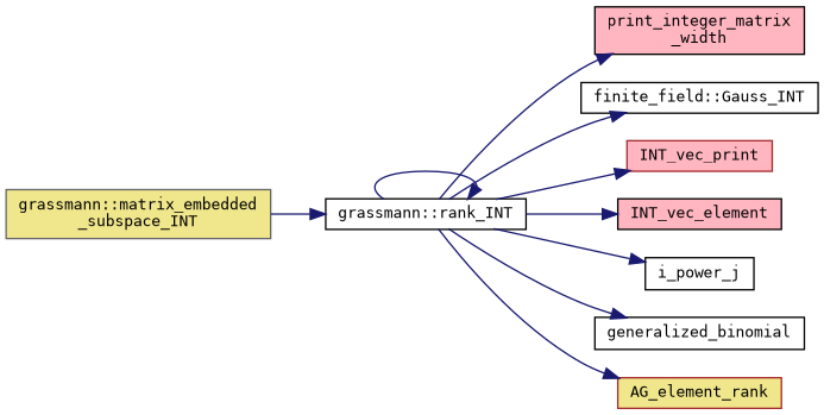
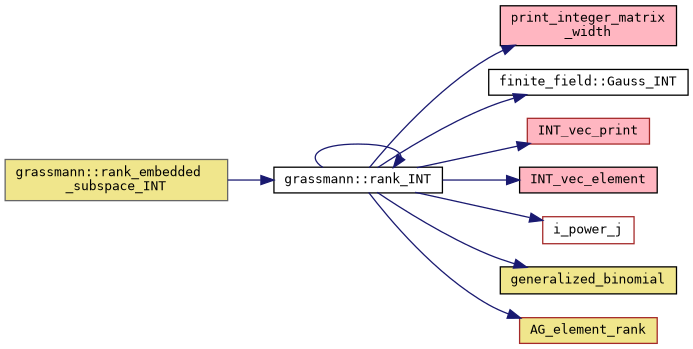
  digraph {
    fontname="DejaVu Sans Mono"
    rankdir=LR
    node [color=black fillcolor=white fontname="DejaVu Sans Mono" fontsize=10 shape=record style=filled]
    edge [color=midnightblue fontname="DejaVu Sans Mono" fontsize=10 labelfontname=Helvetica labelfontsize=10 style=solid]
-   n1 [color=gray40 fillcolor=khaki fontcolor=black height=0.2 label="grassmann::matrix_embedded\l_subspace_INT" width=0.4]
+   n1 [color=gray40 fillcolor=khaki fontcolor=black height=0.2 label="grassmann::rank_embedded\l_subspace_INT" width=0.4]
    n2 [height=0.2 label="grassmann::rank_INT" width=0.4]
    n3 [fillcolor=lightpink height=0.2 label="print_integer_matrix\l_width" width=0.4]
    n4 [height=0.2 label="finite_field::Gauss_INT" width=0.4]
    n5 [color=brown fillcolor=lightpink height=0.2 label=INT_vec_print width=0.4]
    n6 [fillcolor=lightpink height=0.2 label=INT_vec_element width=0.4]
-   n7 [height=0.2 label=i_power_j width=0.4]
-   n8 [height=0.2 label=generalized_binomial width=0.4]
+   n7 [color=brown height=0.2 label=i_power_j width=0.4]
+   n8 [fillcolor=khaki height=0.2 label=generalized_binomial width=0.4]
    n9 [color=brown fillcolor=khaki height=0.2 label=AG_element_rank width=0.4]
    n1 -> n2
    n2 -> n2
    n2 -> n3
    n2 -> n4
    n2 -> n5
    n2 -> n6
    n2 -> n7
    n2 -> n8
    n2 -> n9
  }
